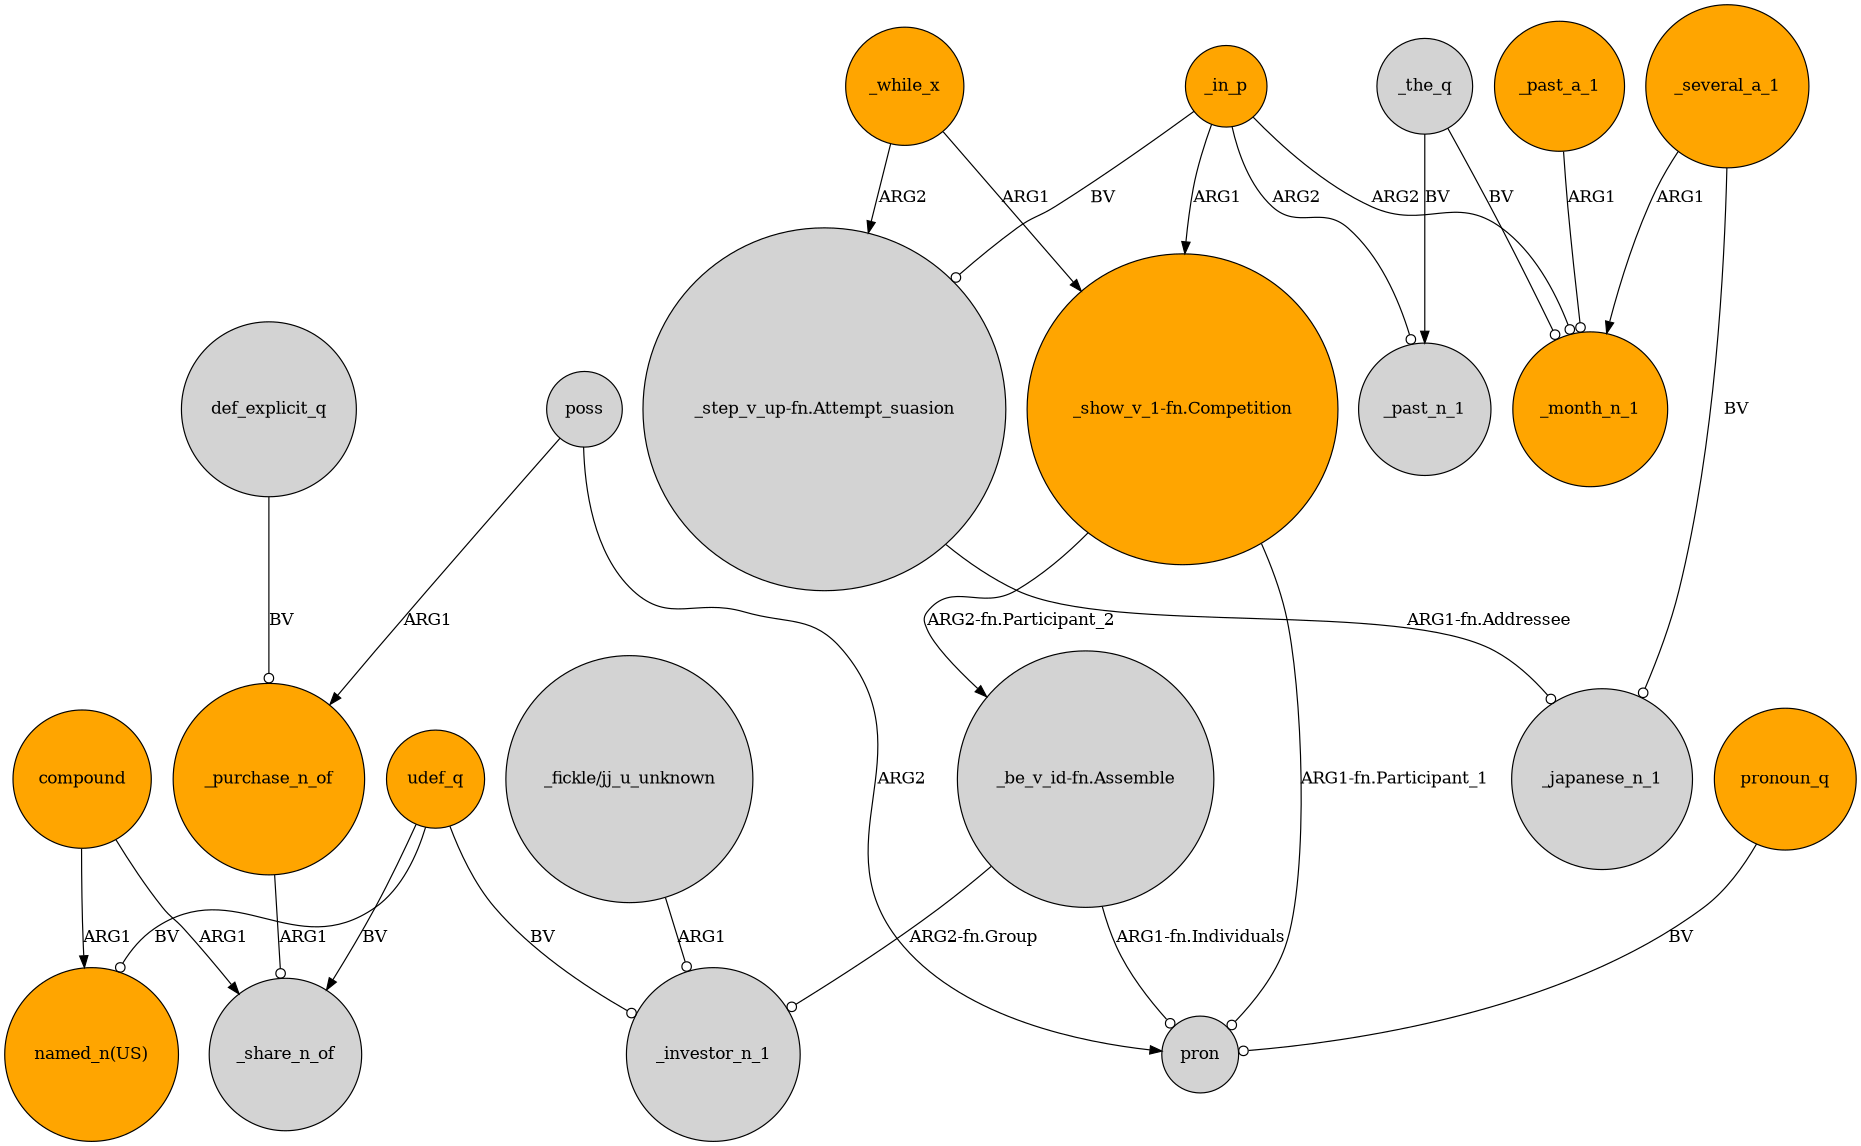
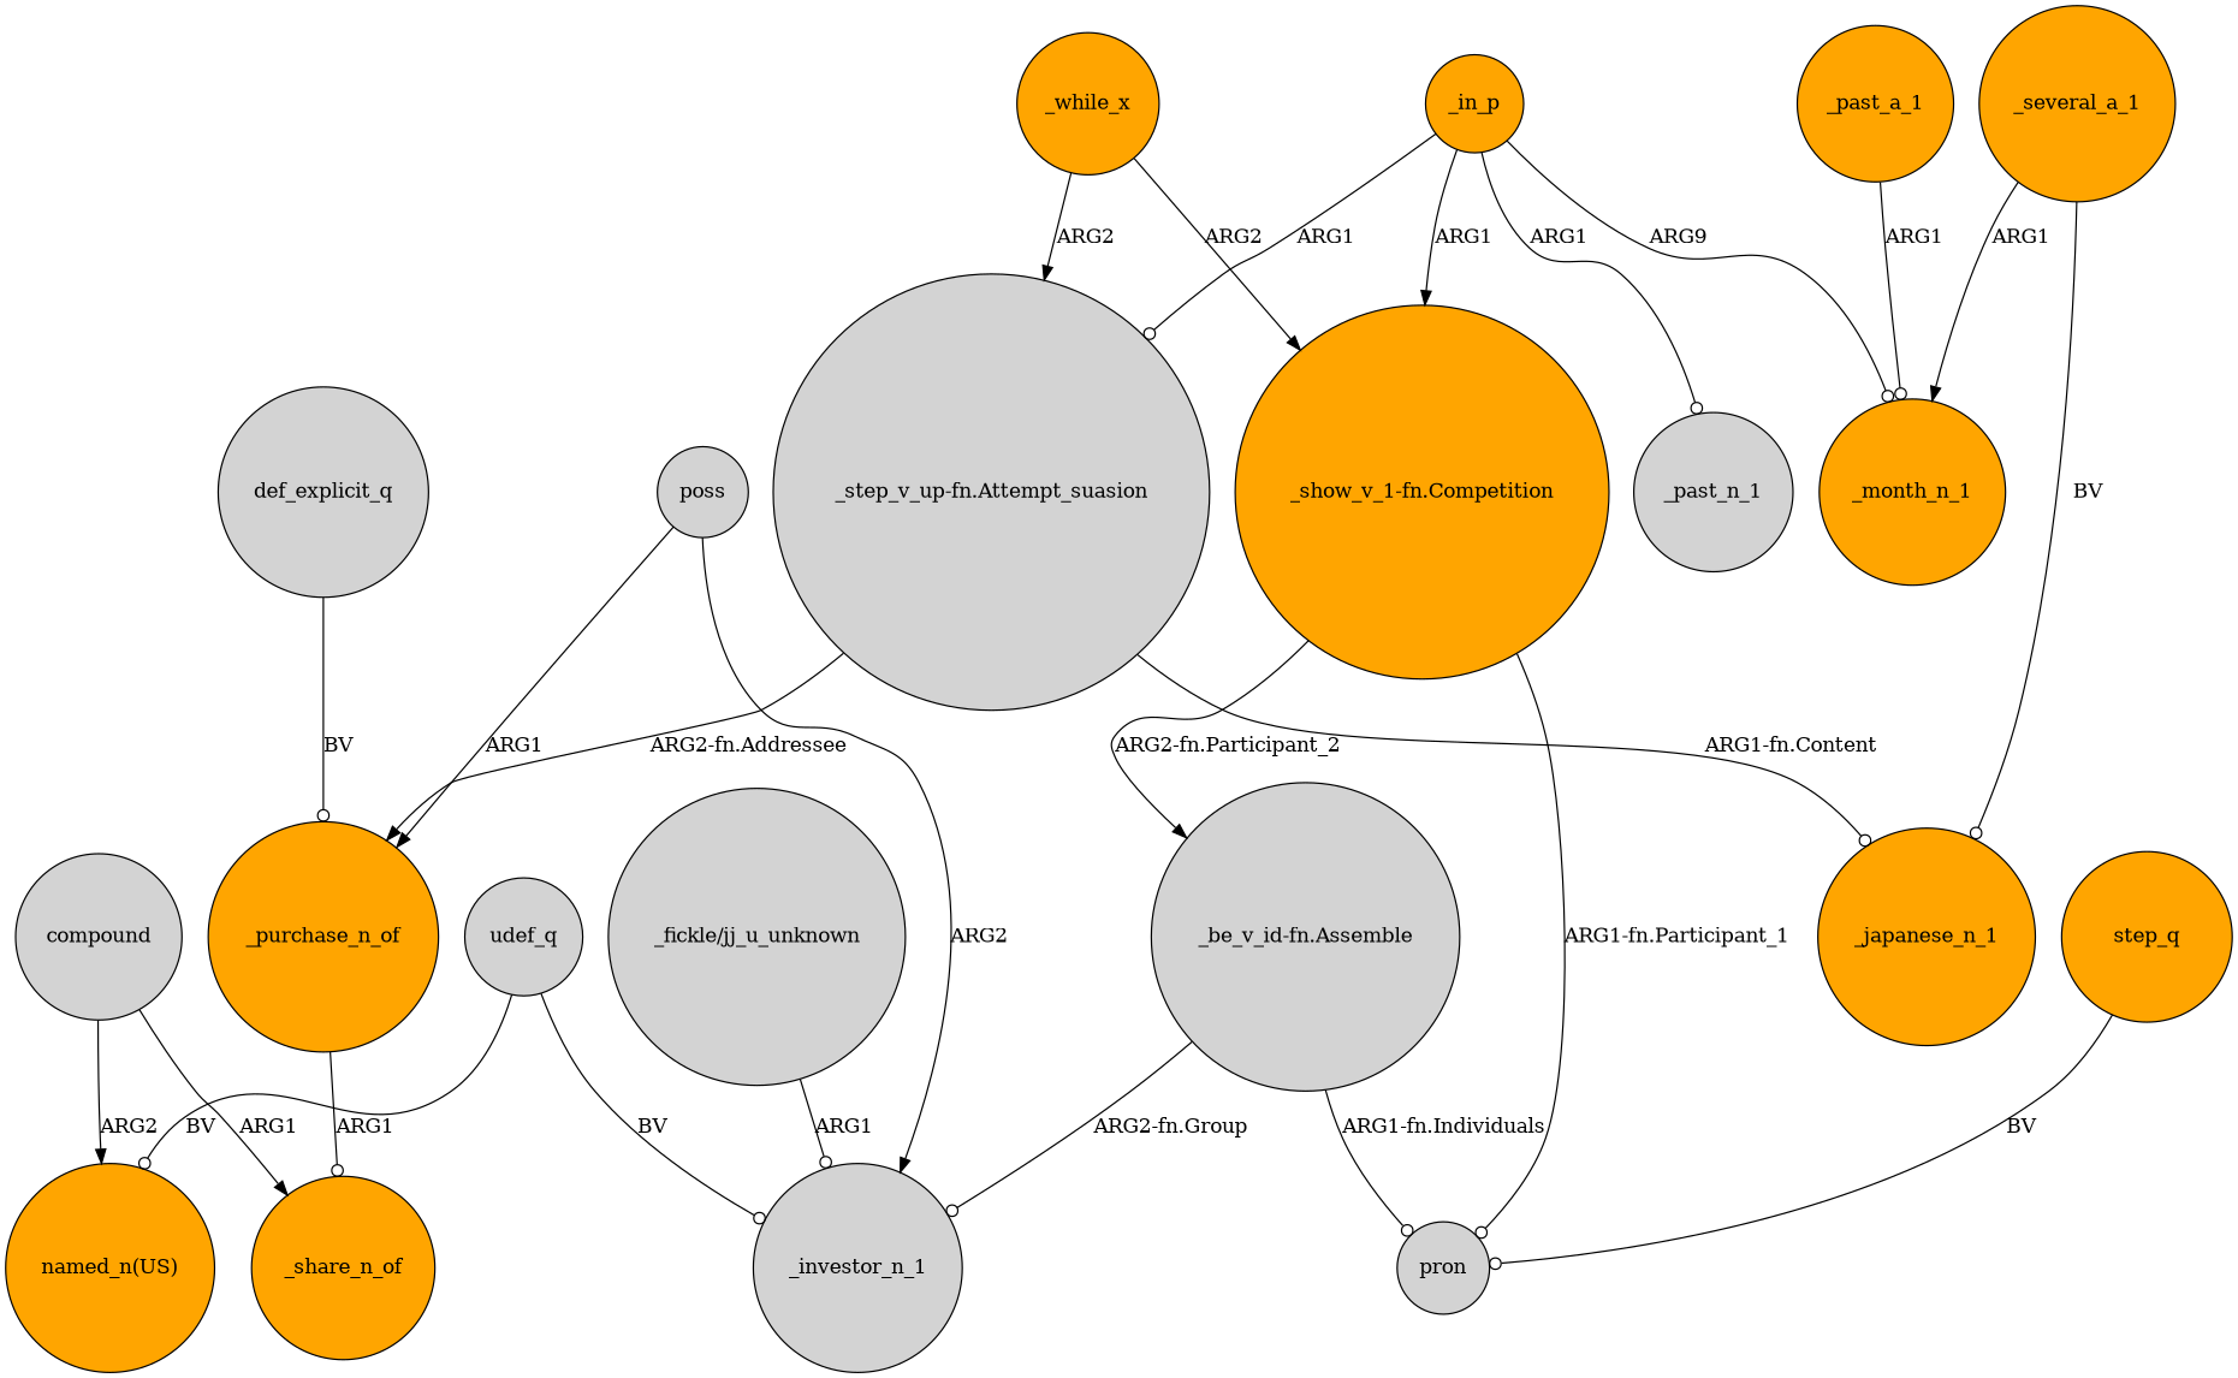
  digraph {
    node [fillcolor=orange shape=circle style=filled]
    edge [arrowhead=odot]
    "_step_v_up-fn.Attempt_suasion" [fillcolor=lightgrey]
    _purchase_n_of
-   _japanese_n_1 [fillcolor=lightgrey]
-   _share_n_of [fillcolor=lightgrey]
+   _japanese_n_1
+   _share_n_of
    _in_p
    "_show_v_1-fn.Competition"
    _month_n_1
    _past_n_1 [fillcolor=lightgrey]
    "_be_v_id-fn.Assemble" [fillcolor=lightgrey]
    pron [fillcolor=lightgrey]
    _investor_n_1 [fillcolor=lightgrey]
    poss [fillcolor=lightgrey]
    "_fickle/jj_u_unknown" [fillcolor=lightgrey]
-   _the_q [fillcolor=lightgrey]
-   compound
+   compound [fillcolor=lightgrey]
    "named_n(US)"
    _while_x
    _several_a_1
    _past_a_1
-   pronoun_q
-   udef_q
+   pronoun_q [label=step_q]
+   udef_q [fillcolor=lightgrey]
    def_explicit_q [fillcolor=lightgrey]
-   "_step_v_up-fn.Attempt_suasion" -> _japanese_n_1 [label="ARG1-fn.Addressee"]
+   "_step_v_up-fn.Attempt_suasion" -> _purchase_n_of [arrowhead=normal label="ARG2-fn.Addressee"]
+   "_step_v_up-fn.Attempt_suasion" -> _japanese_n_1 [label="ARG1-fn.Content"]
    _purchase_n_of -> _share_n_of [label=ARG1]
-   _in_p -> "_step_v_up-fn.Attempt_suasion" [label=BV]
+   _in_p -> "_step_v_up-fn.Attempt_suasion" [label=ARG1]
    _in_p -> "_show_v_1-fn.Competition" [arrowhead=normal label=ARG1]
-   _in_p -> _month_n_1 [label=ARG2]
-   _in_p -> _past_n_1 [label=ARG2]
+   _in_p -> _month_n_1 [label=ARG9]
+   _in_p -> _past_n_1 [label=ARG1]
    "_show_v_1-fn.Competition" -> "_be_v_id-fn.Assemble" [arrowhead=normal label="ARG2-fn.Participant_2"]
    "_show_v_1-fn.Competition" -> pron [label="ARG1-fn.Participant_1"]
    "_be_v_id-fn.Assemble" -> pron [label="ARG1-fn.Individuals"]
    "_be_v_id-fn.Assemble" -> _investor_n_1 [label="ARG2-fn.Group"]
    poss -> _purchase_n_of [arrowhead=normal label=ARG1]
-   poss -> pron [arrowhead=normal label=ARG2]
+   poss -> _investor_n_1 [arrowhead=normal label=ARG2]
    "_fickle/jj_u_unknown" -> _investor_n_1 [label=ARG1]
-   _the_q -> _month_n_1 [label=BV]
-   _the_q -> _past_n_1 [arrowhead=normal label=BV]
    compound -> _share_n_of [arrowhead=normal label=ARG1]
-   compound -> "named_n(US)" [arrowhead=normal label=ARG1]
+   compound -> "named_n(US)" [arrowhead=normal label=ARG2]
    _while_x -> "_step_v_up-fn.Attempt_suasion" [arrowhead=normal label=ARG2]
-   _while_x -> "_show_v_1-fn.Competition" [arrowhead=normal label=ARG1]
+   _while_x -> "_show_v_1-fn.Competition" [arrowhead=normal label=ARG2]
    _several_a_1 -> _japanese_n_1 [label=BV]
    _several_a_1 -> _month_n_1 [arrowhead=normal label=ARG1]
    _past_a_1 -> _month_n_1 [label=ARG1]
    pronoun_q -> pron [label=BV]
-   udef_q -> _share_n_of [arrowhead=normal label=BV]
    udef_q -> _investor_n_1 [label=BV]
    udef_q -> "named_n(US)" [label=BV]
    def_explicit_q -> _purchase_n_of [label=BV]
  }
